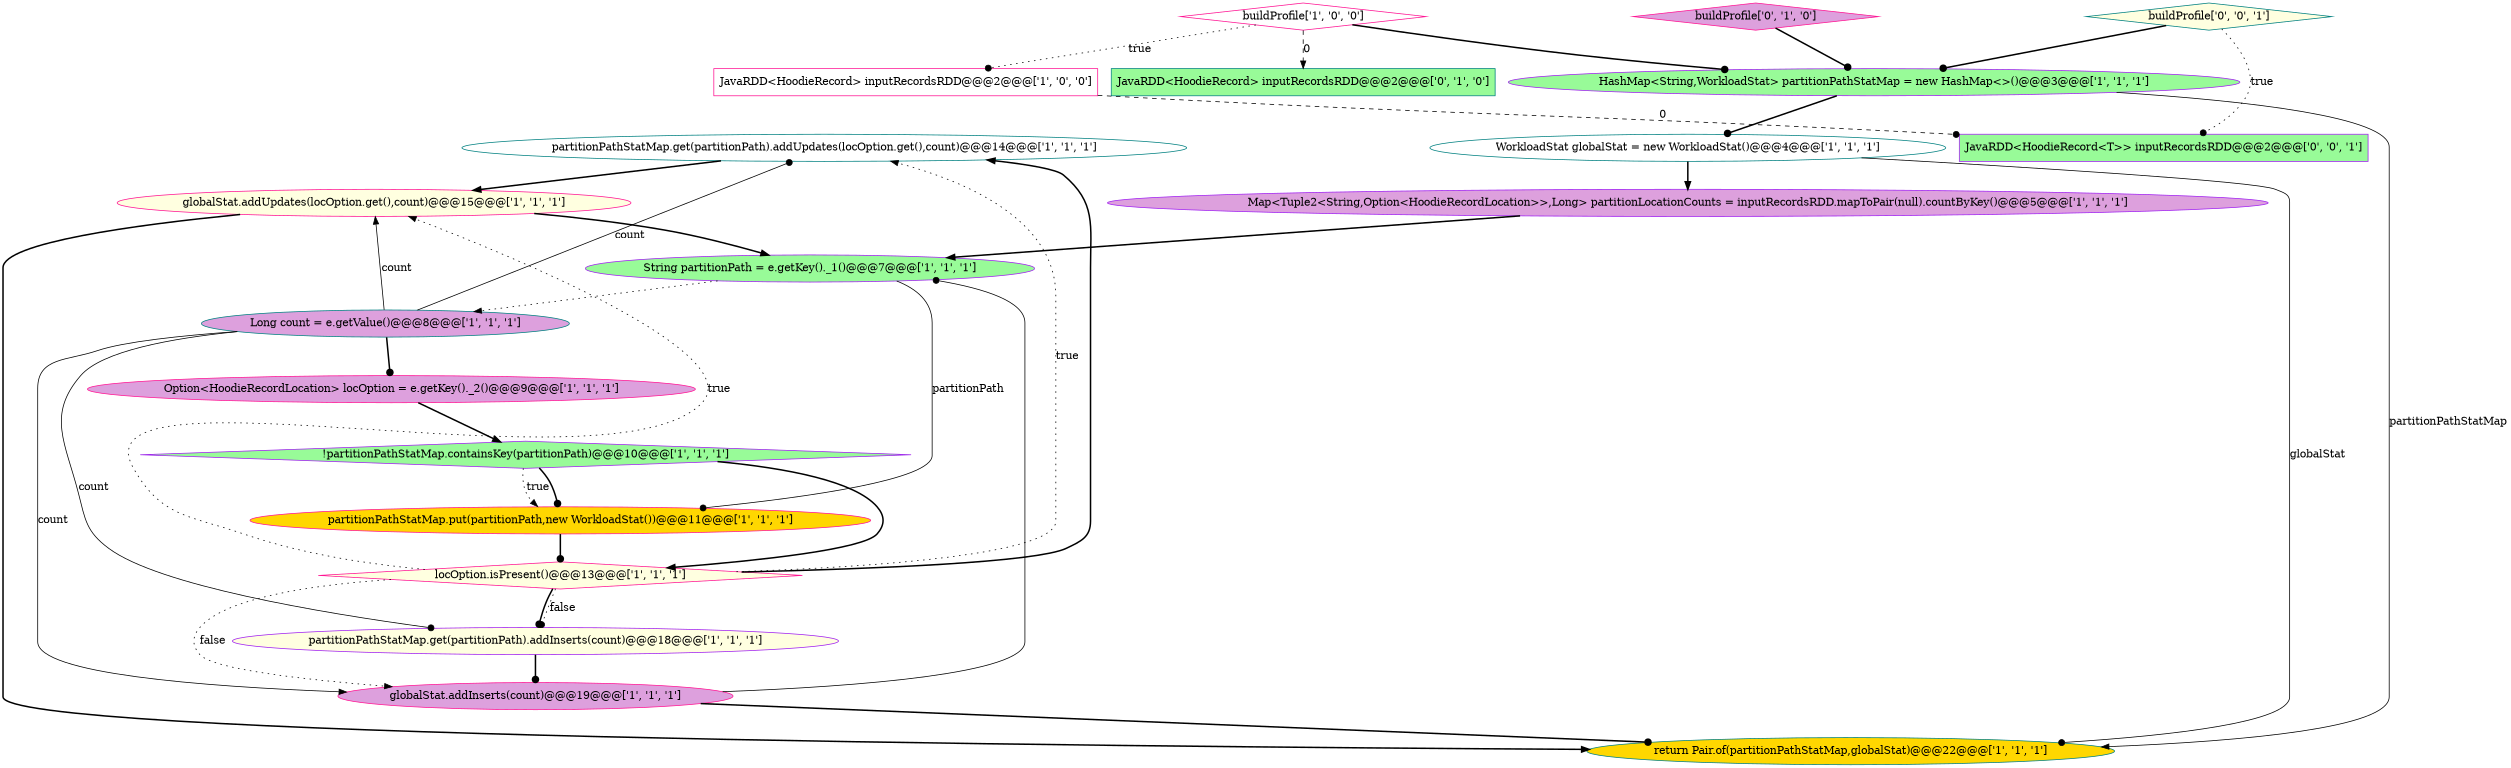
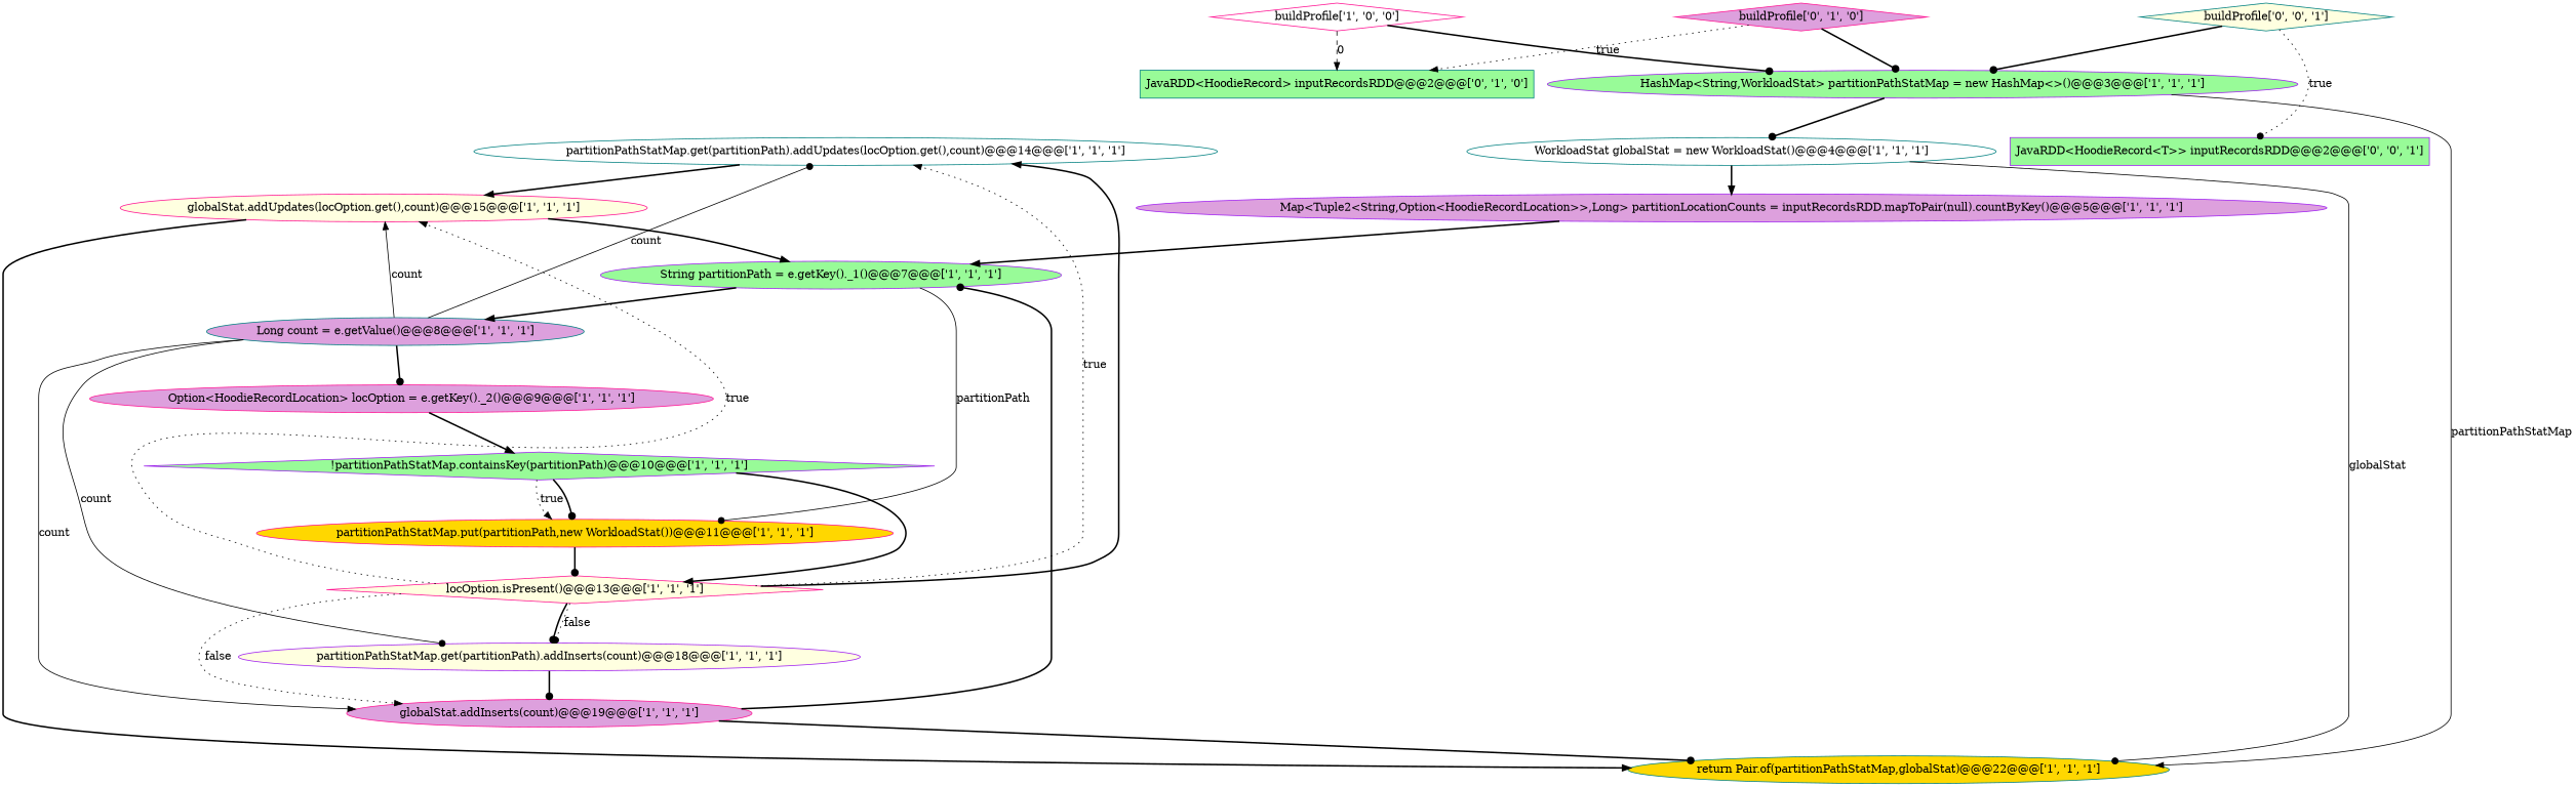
  digraph {
    node [color=deeppink fillcolor=palegreen shape=ellipse style=filled]
    edge [arrowhead=dot style=bold]
    n1 [color=teal fillcolor=white label="partitionPathStatMap.get(partitionPath).addUpdates(locOption.get(),count)@@@14@@@['1', '1', '1']"]
    n2 [fillcolor=lightyellow label="globalStat.addUpdates(locOption.get(),count)@@@15@@@['1', '1', '1']"]
    n3 [color=teal fillcolor=gold label="return Pair.of(partitionPathStatMap,globalStat)@@@22@@@['1', '1', '1']"]
    n4 [color=purple label="String partitionPath = e.getKey()._1()@@@7@@@['1', '1', '1']"]
    n5 [color=purple label="!partitionPathStatMap.containsKey(partitionPath)@@@10@@@['1', '1', '1']" shape=diamond]
    n6 [fillcolor=gold label="partitionPathStatMap.put(partitionPath,new WorkloadStat())@@@11@@@['1', '1', '1']"]
    n7 [fillcolor=lightyellow label="locOption.isPresent()@@@13@@@['1', '1', '1']" shape=diamond]
    n8 [color=purple fillcolor=lightyellow label="partitionPathStatMap.get(partitionPath).addInserts(count)@@@18@@@['1', '1', '1']"]
    n9 [fillcolor=plum label="globalStat.addInserts(count)@@@19@@@['1', '1', '1']"]
    n10 [color=teal label="JavaRDD<HoodieRecord> inputRecordsRDD@@@2@@@['0', '1', '0']" shape=box]
    n11 [color=teal fillcolor=plum label="Long count = e.getValue()@@@8@@@['1', '1', '1']"]
    n12 [fillcolor=plum label="Option<HoodieRecordLocation> locOption = e.getKey()._2()@@@9@@@['1', '1', '1']"]
    n13 [color=teal fillcolor=white label="WorkloadStat globalStat = new WorkloadStat()@@@4@@@['1', '1', '1']"]
    n14 [color=purple fillcolor=plum label="Map<Tuple2<String,Option<HoodieRecordLocation>>,Long> partitionLocationCounts = inputRecordsRDD.mapToPair(null).countByKey()@@@5@@@['1', '1', '1']"]
    n15 [color=purple label="HashMap<String,WorkloadStat> partitionPathStatMap = new HashMap<>()@@@3@@@['1', '1', '1']"]
    n16 [fillcolor=plum label="buildProfile['0', '1', '0']" shape=diamond]
    n17 [color=teal fillcolor=lightyellow label="buildProfile['0', '0', '1']" shape=diamond]
    n18 [color=purple label="JavaRDD<HoodieRecord<T>> inputRecordsRDD@@@2@@@['0', '0', '1']" shape=box]
-   n19 [fillcolor=white label="JavaRDD<HoodieRecord> inputRecordsRDD@@@2@@@['1', '0', '0']" shape=box]
    n20 [fillcolor=white label="buildProfile['1', '0', '0']" shape=diamond]
    n1 -> n2 [arrowhead=normal]
    n2 -> n3 [arrowhead=normal]
    n2 -> n4 [arrowhead=normal]
    n4 -> n6 [label=partitionPath style=solid]
-   n4 -> n11 [arrowhead=normal style=dotted]
+   n4 -> n11 [arrowhead=normal]
    n5 -> n6 [arrowhead=normal label=true style=dotted]
    n5 -> n6
    n5 -> n7 [arrowhead=normal]
    n6 -> n7
    n7 -> n1 [arrowhead=normal]
    n7 -> n1 [arrowhead=normal label=true style=dotted]
    n7 -> n2 [arrowhead=normal label=true style=dotted]
    n7 -> n8 [label=false style=dotted]
    n7 -> n8
    n7 -> n9 [arrowhead=normal label=false style=dotted]
    n8 -> n9
    n9 -> n3
-   n9 -> n4 [style=solid]
+   n9 -> n4
    n11 -> n1 [label=count style=solid]
    n11 -> n2 [arrowhead=normal label=count style=solid]
    n11 -> n8 [label=count style=solid]
    n11 -> n9 [arrowhead=normal label=count style=solid]
    n11 -> n12
    n12 -> n5 [arrowhead=normal]
    n13 -> n3 [label=globalStat style=solid]
    n13 -> n14 [arrowhead=normal]
    n14 -> n4 [arrowhead=normal]
    n15 -> n3 [arrowhead=normal label=partitionPathStatMap style=solid]
    n15 -> n13
+   n16 -> n10 [arrowhead=normal label=true style=dotted]
    n16 -> n15
    n17 -> n15
    n17 -> n18 [label=true style=dotted]
-   n19 -> n18 [label=0 style=dashed]
    n20 -> n10 [arrowhead=normal label=0 style=dashed]
    n20 -> n15
-   n20 -> n19 [label=true style=dotted]
  }
